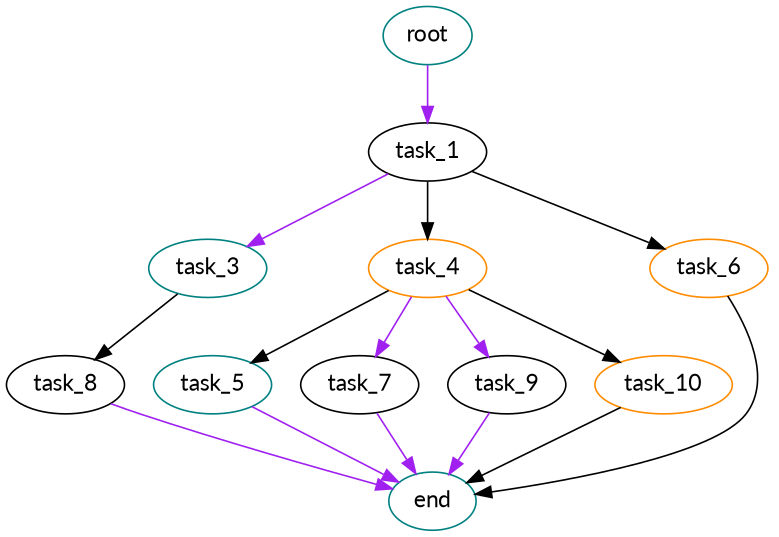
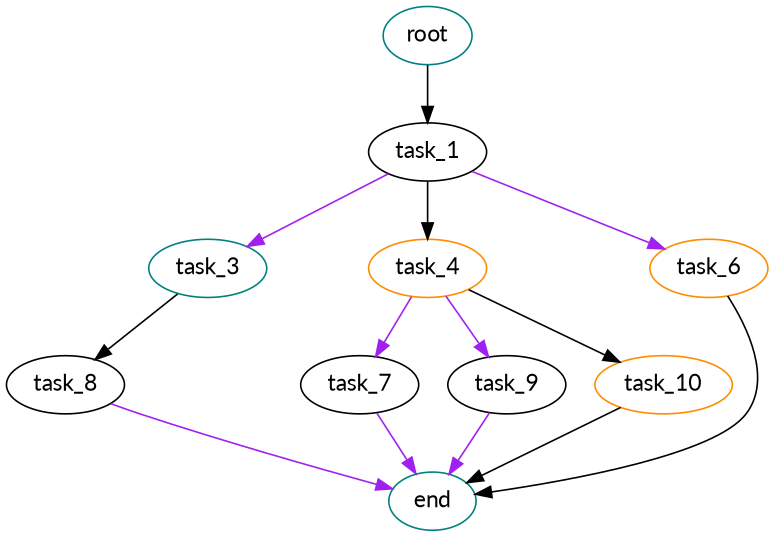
  digraph {
    fontname=Lato
    node [color=black fontname=Lato]
    edge [color=purple fontname=Lato]
    task_1
    root [color=teal]
    task_3 [color=teal]
    task_4 [color=darkorange]
    task_6 [color=darkorange]
    task_8
-   task_5 [color=teal]
    task_7
    task_9
    task_10 [color=darkorange]
    end [color=teal]
    task_1 -> task_3
    task_1 -> task_4 [color=black]
-   task_1 -> task_6 [color=black]
-   root -> task_1
+   task_1 -> task_6
+   root -> task_1 [color=black]
    task_3 -> task_8 [color=black]
-   task_4 -> task_5 [color=black]
    task_4 -> task_7
    task_4 -> task_9
    task_4 -> task_10 [color=black]
    task_6 -> end [color=black]
    task_8 -> end
-   task_5 -> end
    task_7 -> end
    task_9 -> end
    task_10 -> end [color=black]
  }
